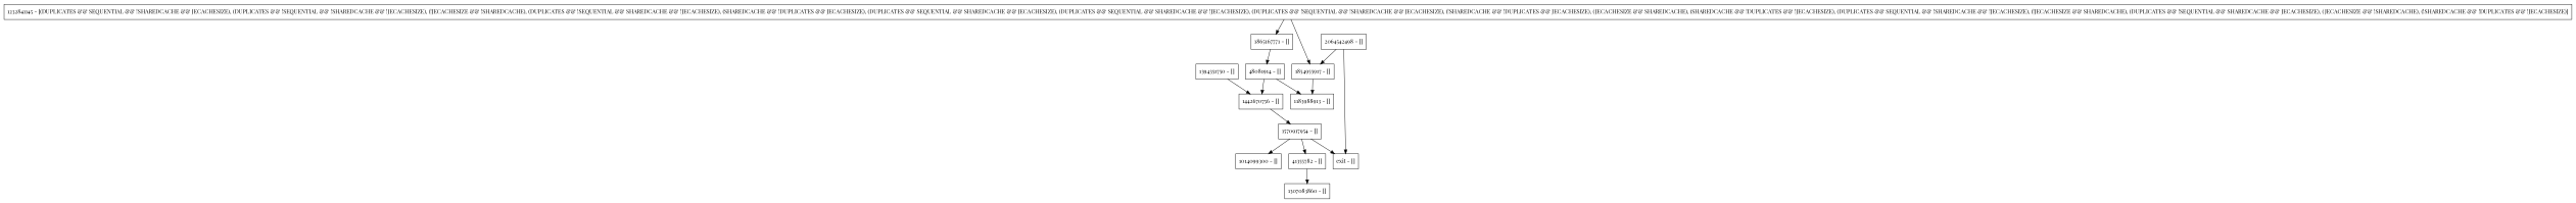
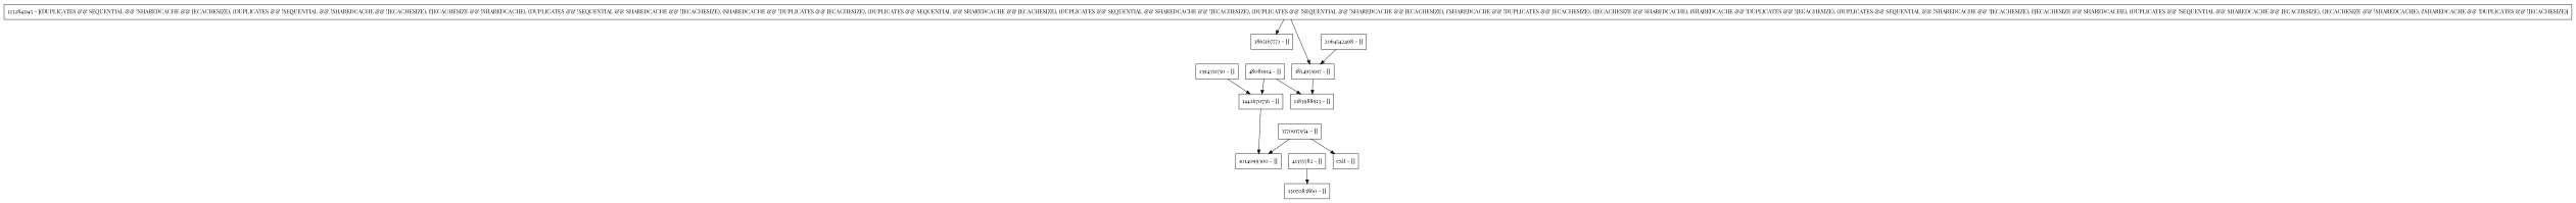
  digraph {
    fontname="Playfair Display"
    node [fontname="Playfair Display" shape=record]
    edge [fontname="Playfair Display"]
    n1 [label="1394351750 - []"]
    n2 [label="1442670756 - []"]
    n3 [label="1570917954 - []"]
    n4 [label="1014099300 - []"]
    n5 [label="1307083860 - []"]
    n6 [label="41355782 - []"]
    n7 [label="exit - []"]
    n8 [label="1865167771 - []"]
    n9 [label="48081914 - []"]
    n10 [label="1183988913 - []"]
    n11 [label="2064542498 - []"]
    n12 [label="1854955917 - []"]
    n13 [label="1232841145 - [(DUPLICATES && SEQUENTIAL && !SHAREDCACHE && JECACHESIZE), (DUPLICATES && !SEQUENTIAL && !SHAREDCACHE && !JECACHESIZE), (!JECACHESIZE && !SHAREDCACHE), (DUPLICATES && !SEQUENTIAL && SHAREDCACHE && !JECACHESIZE), (SHAREDCACHE && !DUPLICATES && JECACHESIZE), (DUPLICATES && SEQUENTIAL && SHAREDCACHE && JECACHESIZE), (DUPLICATES && SEQUENTIAL && SHAREDCACHE && !JECACHESIZE), (DUPLICATES && !SEQUENTIAL && !SHAREDCACHE && JECACHESIZE), (!SHAREDCACHE && !DUPLICATES && JECACHESIZE), (JECACHESIZE && SHAREDCACHE), (SHAREDCACHE && !DUPLICATES && !JECACHESIZE), (DUPLICATES && SEQUENTIAL && !SHAREDCACHE && !JECACHESIZE), (!JECACHESIZE && SHAREDCACHE), (DUPLICATES && !SEQUENTIAL && SHAREDCACHE && JECACHESIZE), (JECACHESIZE && !SHAREDCACHE), (!SHAREDCACHE && !DUPLICATES && !JECACHESIZE)]"]
    n1 -> n2
-   n2 -> n3
+   n2 -> n4
    n3 -> n4
-   n3 -> n6
    n3 -> n7
    n6 -> n5
-   n8 -> n9
    n9 -> n2
    n9 -> n10
-   n11 -> n7
    n11 -> n12
    n12 -> n10
    n13 -> n8
    n13 -> n12
  }
